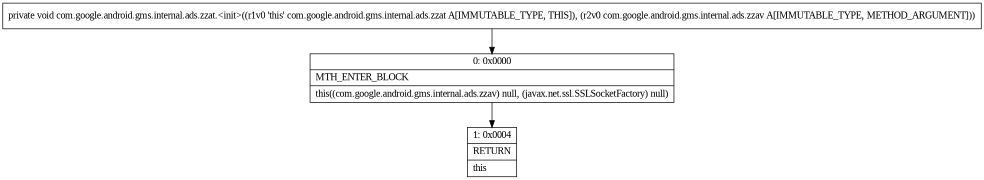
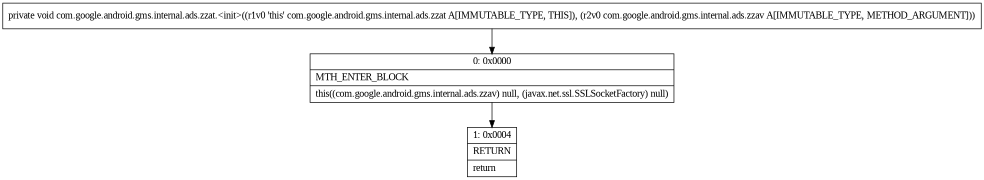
  digraph {
    fontname="Liberation Serif"
    node [shape=record fontname="Liberation Serif"]
    edge [fontname="Liberation Serif"]
    n1 [label="{0\:\ 0x0000|MTH_ENTER_BLOCK\l|this((com.google.android.gms.internal.ads.zzav) null, (javax.net.ssl.SSLSocketFactory) null)\l}"]
-   n2 [label="{1\:\ 0x0004|RETURN\l|this\l}"]
+   n2 [label="{1\:\ 0x0004|RETURN\l|return\l}"]
    n3 [label="{private void com.google.android.gms.internal.ads.zzat.\<init\>((r1v0 'this' com.google.android.gms.internal.ads.zzat A[IMMUTABLE_TYPE, THIS]), (r2v0 com.google.android.gms.internal.ads.zzav A[IMMUTABLE_TYPE, METHOD_ARGUMENT])) }"]
    n1 -> n2
    n3 -> n1
  }
